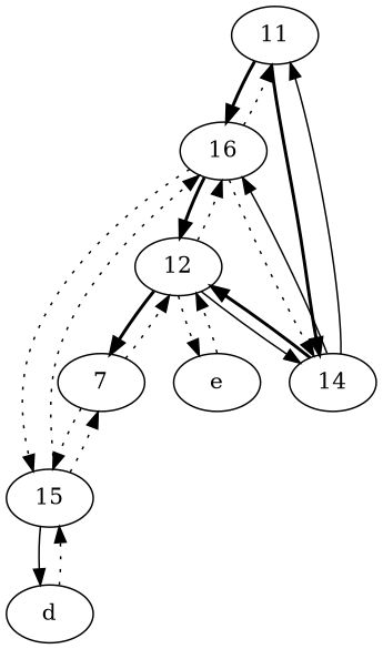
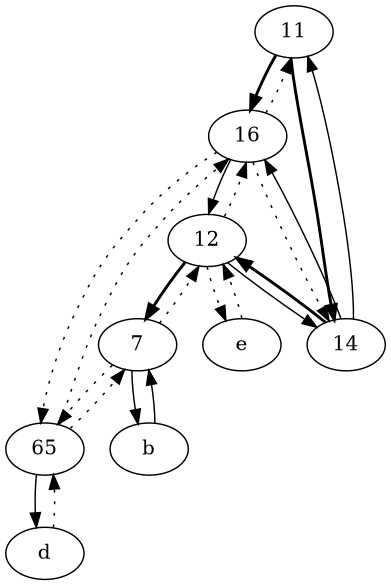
  digraph {
    edge [style=dotted]
    11
    16
    14
-   15
+   15 [label=65]
    12
    d
    7
    e
+   b
    11 -> 16 [style=bold]
    11 -> 14 [style=bold]
    16 -> 11
    16 -> 14
    16 -> 15
-   16 -> 12 [style=bold]
+   16 -> 12 [style=solid]
    14 -> 11 [style=solid]
    14 -> 16 [style=solid]
    14 -> 12 [style=bold]
    15 -> 16
    15 -> d [style=solid]
    15 -> 7
    12 -> 16
    12 -> 14 [style=solid]
    12 -> 7 [style=bold]
    12 -> e
    d -> 15
    7 -> 15
    7 -> 12
+   7 -> b [style=solid]
    e -> 12
+   b -> 7 [style=solid]
  }
